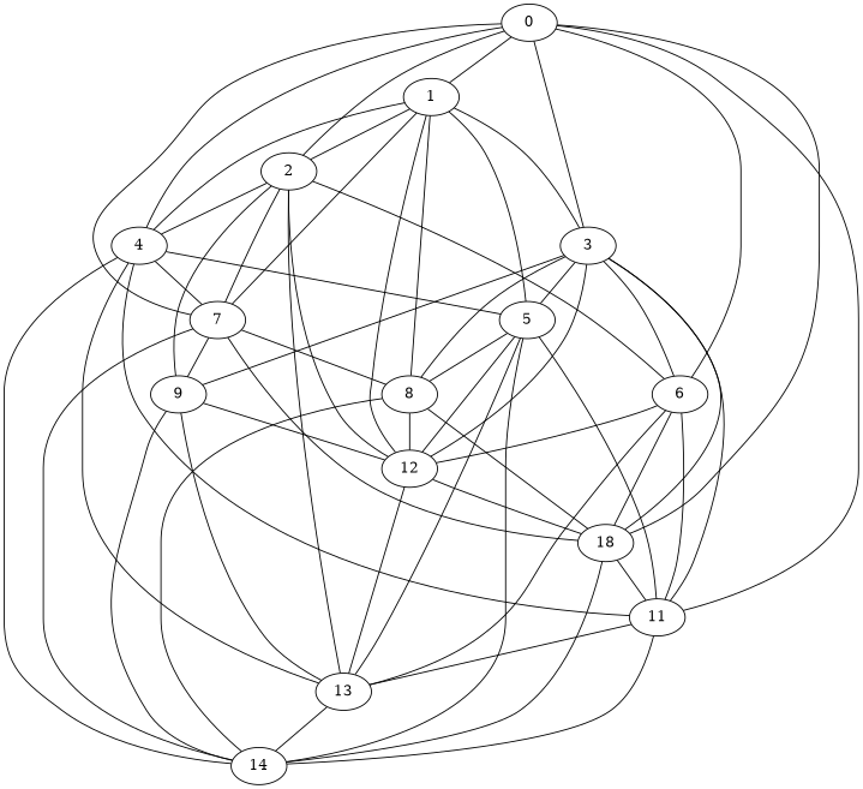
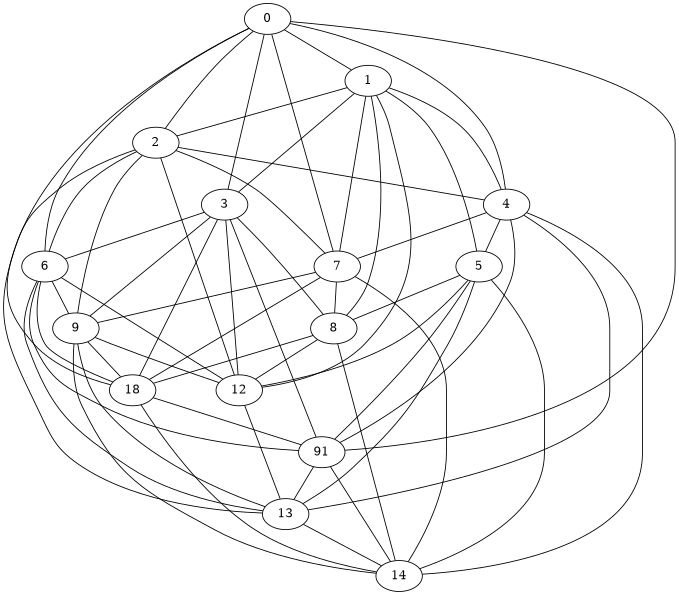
  graph {
    0
    1
    2
    3
    4
    6
    7
    n8 [label=18]
-   11
+   11 [label=91]
    5
    8
    12
    9
    13
    14
    0 -- 1
    0 -- 2
    0 -- 3
    0 -- 4
    0 -- 6
    0 -- 7
    0 -- n8
    0 -- 11
    1 -- 2
    1 -- 3
    1 -- 4
    1 -- 7
    1 -- 5
    1 -- 8
    1 -- 12
    2 -- 4
    2 -- 6
    2 -- 7
    2 -- 12
    2 -- 9
    2 -- 13
    3 -- 6
    3 -- n8
    3 -- 11
-   3 -- 5
    3 -- 8
    3 -- 12
    3 -- 9
    4 -- 7
    4 -- 11
    4 -- 5
    4 -- 13
    4 -- 14
    6 -- n8
    6 -- 11
    6 -- 12
+   6 -- 9
    6 -- 13
    7 -- n8
    7 -- 8
    7 -- 9
    7 -- 14
    n8 -- 11
    n8 -- 14
    11 -- 13
    11 -- 14
    5 -- 11
    5 -- 8
    5 -- 12
    5 -- 13
    5 -- 14
    8 -- n8
    8 -- 12
    8 -- 14
    12 -- 13
-   12 -- n8
+   9 -- n8
    9 -- 12
    9 -- 13
    9 -- 14
    13 -- 14
  }
